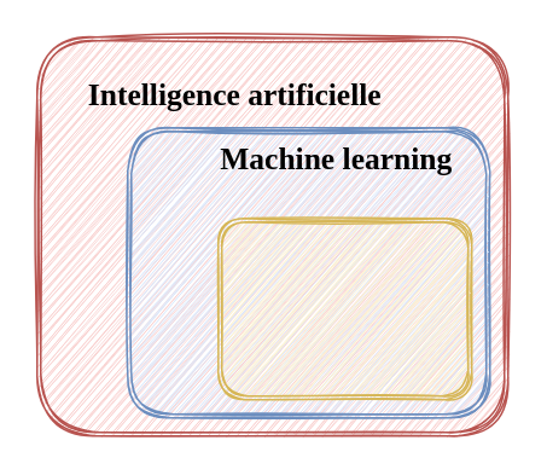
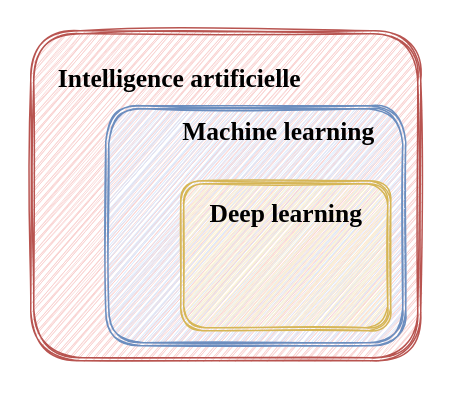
  <mxCell id="0" />
  <mxCell id="1" parent="0" />
  <mxCell id="2" value="" style="shape=ext;double=1;whiteSpace=wrap;html=1;sketch=1;fillColor=#f8cecc;strokeColor=#b85450;rounded=1;" vertex="1" parent="1"><mxGeometry x="20" y="20" width="260" height="220" as="geometry" /></mxCell>
  <mxCell id="3" value="" style="shape=ext;double=1;whiteSpace=wrap;html=1;sketch=1;fillColor=#dae8fc;strokeColor=#6c8ebf;rounded=1;" vertex="1" parent="1"><mxGeometry x="70" y="70" width="200" height="160" as="geometry" /></mxCell>
  <mxCell id="4" value="" style="shape=ext;double=1;whiteSpace=wrap;html=1;sketch=1;fillColor=#fff2cc;strokeColor=#d6b656;rounded=1;" vertex="1" parent="1"><mxGeometry x="120" y="120" width="140" height="100" as="geometry" /></mxCell>
- <mxCell id="5" value="&lt;font data-font-src=&quot;https://fonts.googleapis.com/css?family=Architects+Daughter&quot; face=&quot;Architects Daughter&quot;&gt;&lt;font style=&quot;font-size: 17px&quot;&gt;Intelligence artificielle&lt;/font&gt;&lt;/font&gt;" style="text;strokeColor=none;fillColor=none;html=1;fontSize=24;fontStyle=1;verticalAlign=middle;align=center;rounded=1;sketch=1;" vertex="1" parent="1"><mxGeometry x="34" y="40" width="190" height="20" as="geometry" /></mxCell>
+ <mxCell id="5" value="&lt;font data-font-src=&quot;https://fonts.googleapis.com/css?family=Architects+Daughter&quot; face=&quot;Architects Daughter&quot;&gt;&lt;font style=&quot;font-size: 17px&quot;&gt;Intelligence artificielle&lt;/font&gt;&lt;/font&gt;" style="text;strokeColor=none;fillColor=none;html=1;fontSize=24;fontStyle=1;verticalAlign=middle;align=center;rounded=1;sketch=1;" vertex="1" parent="1"><mxGeometry x="24" y="40" width="190" height="20" as="geometry" /></mxCell>
  <mxCell id="6" value="&lt;font data-font-src=&quot;https://fonts.googleapis.com/css?family=Architects+Daughter&quot; face=&quot;Architects Daughter&quot;&gt;&lt;font style=&quot;font-size: 17px&quot;&gt;Machine learning&lt;/font&gt;&lt;/font&gt;" style="text;strokeColor=none;fillColor=none;html=1;fontSize=24;fontStyle=1;verticalAlign=middle;align=center;rounded=1;sketch=1;" vertex="1" parent="1"><mxGeometry x="105" y="75" width="160" height="20" as="geometry" /></mxCell>
+ <mxCell id="7" value="&lt;font data-font-src=&quot;https://fonts.googleapis.com/css?family=Architects+Daughter&quot; face=&quot;Architects Daughter&quot;&gt;&lt;font style=&quot;font-size: 17px&quot;&gt;Deep learning&lt;/font&gt;&lt;/font&gt;" style="text;strokeColor=none;fillColor=none;html=1;fontSize=24;fontStyle=1;verticalAlign=middle;align=center;rounded=1;sketch=1;" vertex="1" parent="1"><mxGeometry x="130" y="130" width="120" height="20" as="geometry" /></mxCell>
